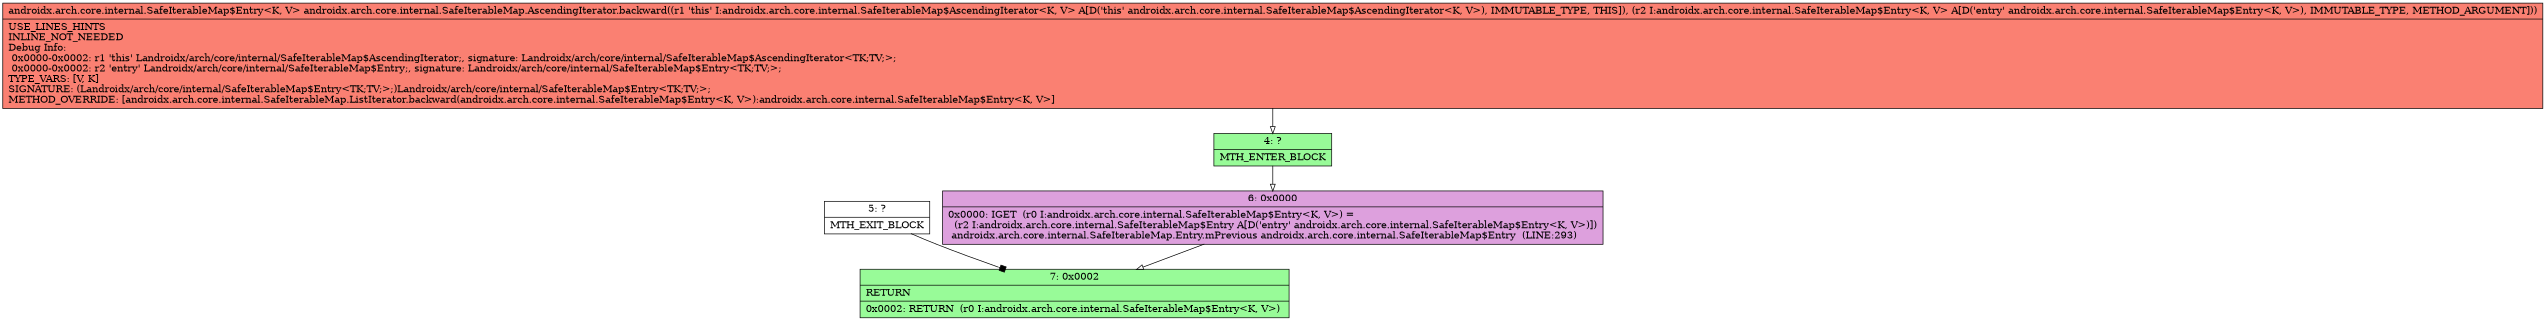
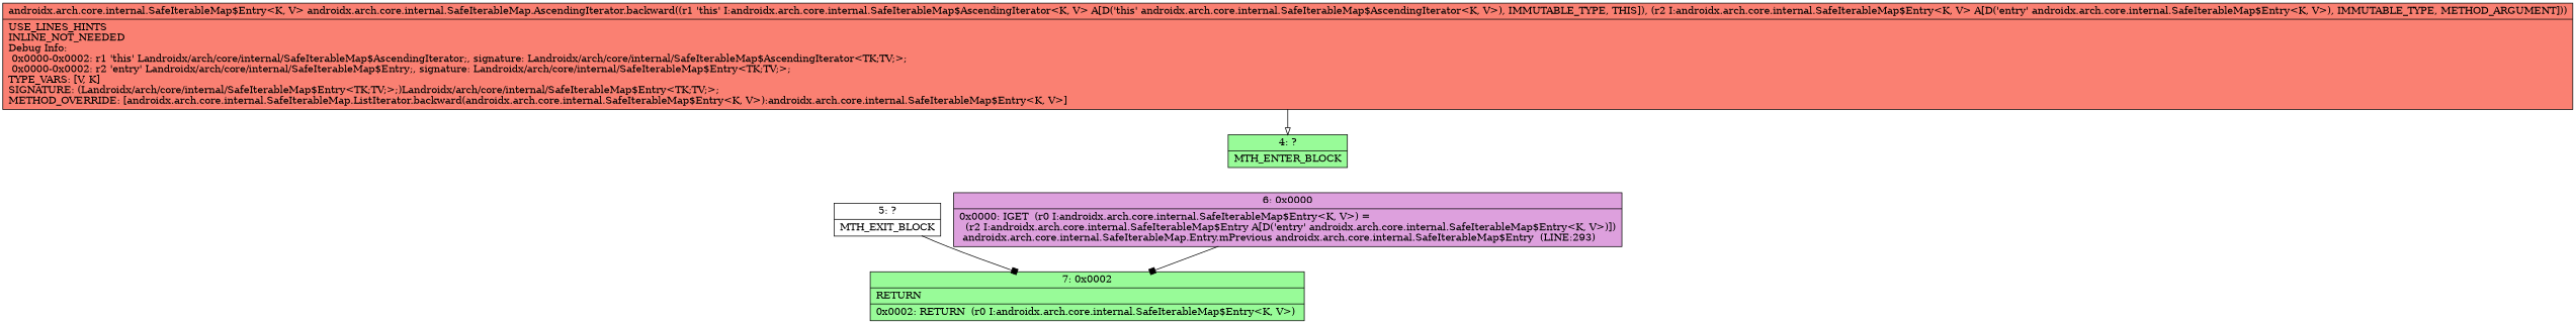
  digraph {
    node [fillcolor=palegreen shape=record style=filled]
    edge [arrowhead=onormal]
    n1 [label="{4\:\ ?|MTH_ENTER_BLOCK\l}"]
    n2 [fillcolor=plum label="{6\:\ 0x0000|0x0000: IGET  (r0 I:androidx.arch.core.internal.SafeIterableMap$Entry\<K, V\>) = \l  (r2 I:androidx.arch.core.internal.SafeIterableMap$Entry A[D('entry' androidx.arch.core.internal.SafeIterableMap$Entry\<K, V\>)])\l androidx.arch.core.internal.SafeIterableMap.Entry.mPrevious androidx.arch.core.internal.SafeIterableMap$Entry  (LINE:293)\l}"]
    n3 [label="{7\:\ 0x0002|RETURN\l|0x0002: RETURN  (r0 I:androidx.arch.core.internal.SafeIterableMap$Entry\<K, V\>) \l}"]
    n4 [fillcolor=white label="{5\:\ ?|MTH_EXIT_BLOCK\l}"]
    n5 [fillcolor=salmon label="{androidx.arch.core.internal.SafeIterableMap$Entry\<K, V\> androidx.arch.core.internal.SafeIterableMap.AscendingIterator.backward((r1 'this' I:androidx.arch.core.internal.SafeIterableMap$AscendingIterator\<K, V\> A[D('this' androidx.arch.core.internal.SafeIterableMap$AscendingIterator\<K, V\>), IMMUTABLE_TYPE, THIS]), (r2 I:androidx.arch.core.internal.SafeIterableMap$Entry\<K, V\> A[D('entry' androidx.arch.core.internal.SafeIterableMap$Entry\<K, V\>), IMMUTABLE_TYPE, METHOD_ARGUMENT]))  | USE_LINES_HINTS\lINLINE_NOT_NEEDED\lDebug Info:\l  0x0000\-0x0002: r1 'this' Landroidx\/arch\/core\/internal\/SafeIterableMap$AscendingIterator;, signature: Landroidx\/arch\/core\/internal\/SafeIterableMap$AscendingIterator\<TK;TV;\>;\l  0x0000\-0x0002: r2 'entry' Landroidx\/arch\/core\/internal\/SafeIterableMap$Entry;, signature: Landroidx\/arch\/core\/internal\/SafeIterableMap$Entry\<TK;TV;\>;\lTYPE_VARS: [V, K]\lSIGNATURE: (Landroidx\/arch\/core\/internal\/SafeIterableMap$Entry\<TK;TV;\>;)Landroidx\/arch\/core\/internal\/SafeIterableMap$Entry\<TK;TV;\>;\lMETHOD_OVERRIDE: [androidx.arch.core.internal.SafeIterableMap.ListIterator.backward(androidx.arch.core.internal.SafeIterableMap$Entry\<K, V\>):androidx.arch.core.internal.SafeIterableMap$Entry\<K, V\>]\l}"]
-   n1 -> n2
-   n2 -> n3
+   n2 -> n3 [arrowhead=box]
    n4 -> n3 [arrowhead=box]
    n5 -> n1
  }
